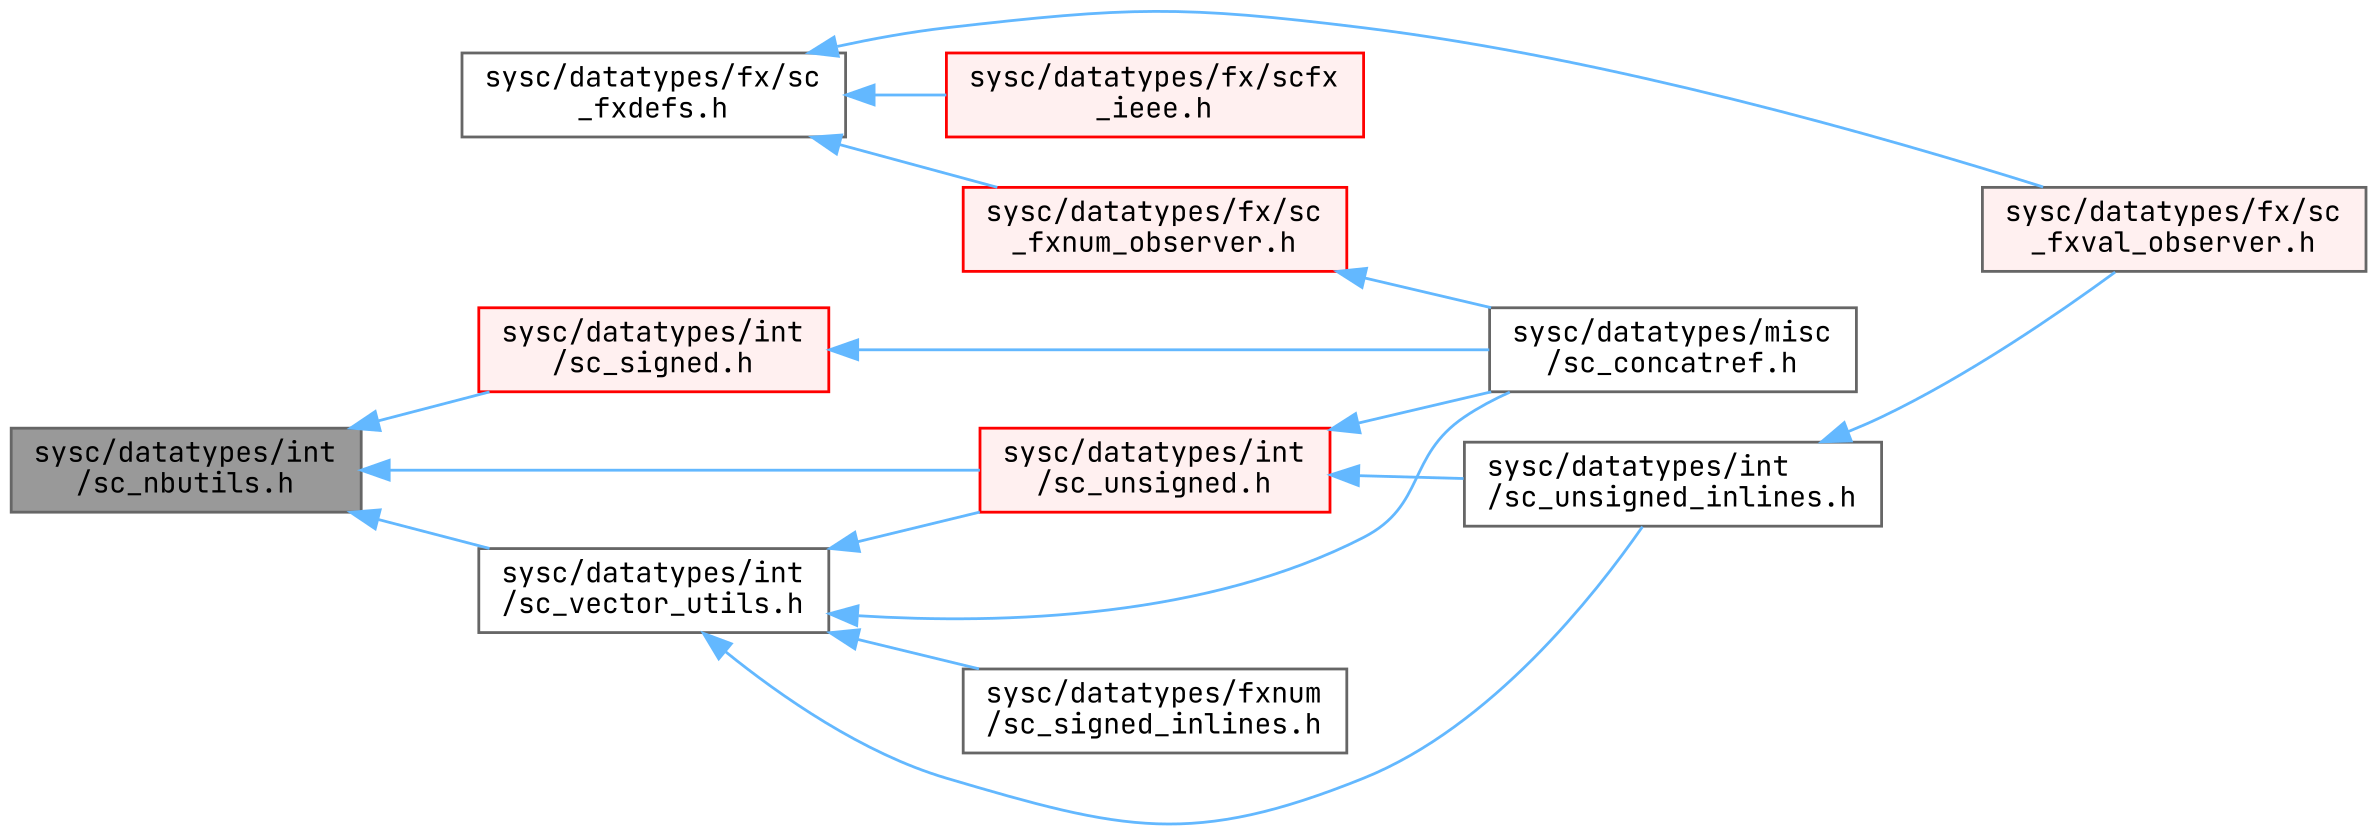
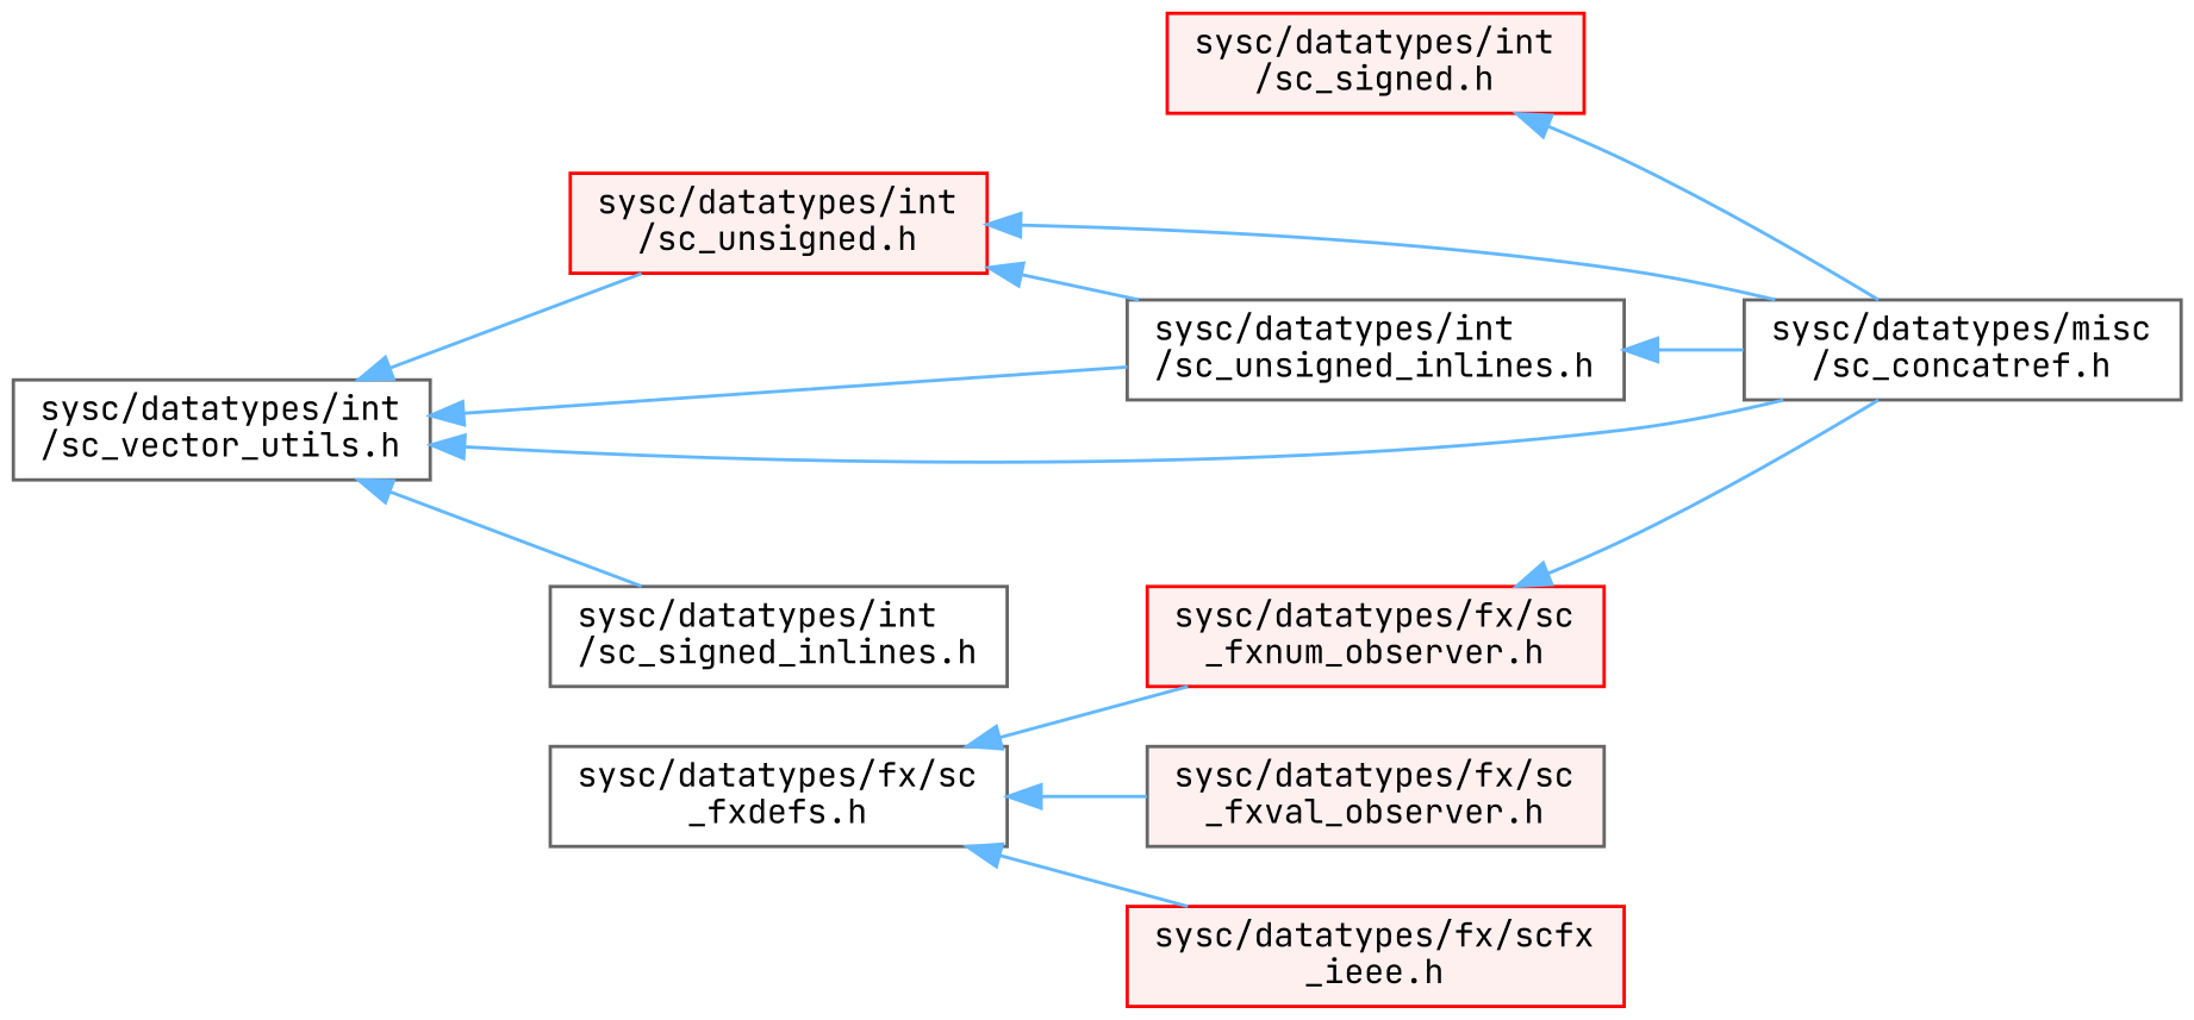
  digraph {
    fontname="JetBrains Mono"
    rankdir=LR
    node [color=grey40 fillcolor="#FFF0F0" fontname="JetBrains Mono" fontsize=10 shape=box style=filled]
    edge [color=steelblue1 dir=back fontname="JetBrains Mono" fontsize=10 labelfontname=FreeSans labelfontsize=10 style=solid]
-   n1 [color=gray40 fillcolor=grey60 fontcolor=black height=0.2 label="sysc/datatypes/int\l/sc_nbutils.h" width=0.4]
    n2 [color=red height=0.2 label="sysc/datatypes/int\l/sc_signed.h" width=0.4]
    n3 [color=red height=0.2 label="sysc/datatypes/int\l/sc_unsigned.h" width=0.4]
    n4 [fillcolor=white height=0.2 label="sysc/datatypes/int\l/sc_vector_utils.h" width=0.4]
    n5 [fillcolor=white height=0.2 label="sysc/datatypes/fx/sc\l_fxdefs.h" width=0.4]
    n6 [color=red height=0.2 label="sysc/datatypes/fx/sc\l_fxnum_observer.h" width=0.4]
    n7 [height=0.2 label="sysc/datatypes/fx/sc\l_fxval_observer.h" width=0.4]
    n8 [color=red height=0.2 label="sysc/datatypes/fx/scfx\l_ieee.h" width=0.4]
    n9 [fillcolor=white height=0.2 label="sysc/datatypes/misc\l/sc_concatref.h" width=0.4]
    n10 [fillcolor=white height=0.2 label="sysc/datatypes/int\l/sc_unsigned_inlines.h" width=0.4]
-   n11 [fillcolor=white height=0.2 label="sysc/datatypes/fxnum\l/sc_signed_inlines.h" width=0.4]
-   n1 -> n2
-   n1 -> n3
-   n1 -> n4
+   n11 [fillcolor=white height=0.2 label="sysc/datatypes/int\l/sc_signed_inlines.h" width=0.4]
    n2 -> n9
    n3 -> n9
    n3 -> n10
    n4 -> n3
    n4 -> n9
    n4 -> n10
    n4 -> n11
    n5 -> n6
    n5 -> n7
    n5 -> n8
    n6 -> n9
-   n10 -> n7
+   n10 -> n9
  }
